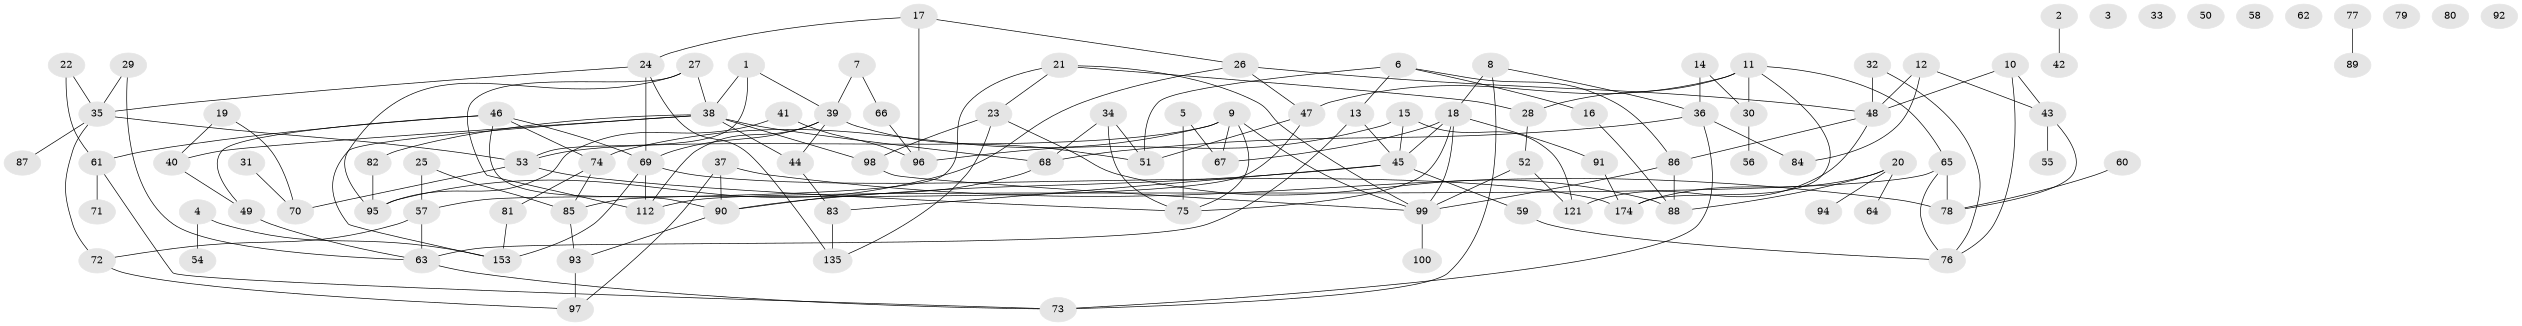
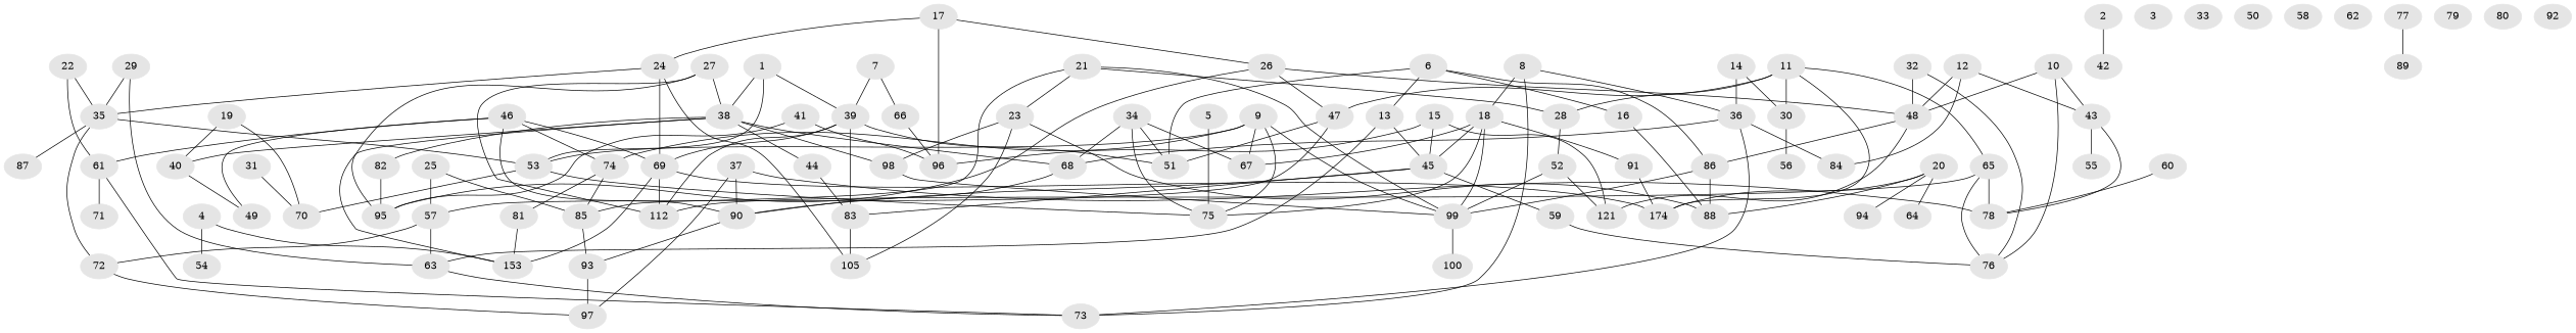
  graph {
    node [color=gray90 style=filled]
    1
    38
    39
    53
    n5 [label=153]
    40
    98
    68
    44
    82
    51
    69
    n13 [label=112]
    83
    75
    70
    2
    42
    3
    4
    54
    5
    6
    13
    16
    86
    45
    63
    88
    99
    7
    66
    8
    18
    36
    73
    67
    91
    84
    9
    74
    85
    81
    100
    10
    43
    48
    76
    78
    55
    n51 [label=121]
    11
    28
    30
    47
    65
    n57 [label=174]
    52
    56
    57
    12
    90
    59
    14
    15
    96
    17
    24
    26
    35
-   105 [label=135]
+   105
    95
    19
    49
    20
    64
    94
    21
    23
    93
    22
    61
    72
    87
    71
    25
    27
    29
    31
    32
    33
    34
    97
    37
    41
    46
    50
    58
    60
    62
    77
    89
    79
    80
    92
    1 -- 38
    1 -- 39
    1 -- 53
    38 -- n5
    38 -- 40
    38 -- 98
    38 -- 68
    38 -- 44
    38 -- 82
    39 -- 51
    39 -- 69
    39 -- n13
-   39 -- 44
+   39 -- 83
    53 -- 75
    53 -- 70
    40 -- 49
    98 -- 99
    68 -- 90
    44 -- 83
    82 -- 95
    69 -- n5
    69 -- n13
    69 -- n57
    83 -- 105
    2 -- 42
    4 -- n5
    4 -- 54
    5 -- 75
    6 -- 51
    6 -- 13
    6 -- 16
    6 -- 86
    13 -- 45
    13 -- 63
    16 -- 88
    86 -- 88
    86 -- 99
    45 -- 83
    45 -- 90
    45 -- 59
    63 -- 73
    99 -- 100
    7 -- 39
    7 -- 66
    66 -- 96
    8 -- 18
    8 -- 36
    8 -- 73
    18 -- 75
    18 -- 45
    18 -- 99
    18 -- 67
    18 -- 91
    36 -- 68
    36 -- 73
    36 -- 84
    91 -- n57
    9 -- 53
    9 -- 75
    9 -- 99
    9 -- 67
    9 -- 74
    74 -- 85
    74 -- 81
    85 -- 93
    81 -- n5
    10 -- 43
    10 -- 48
    10 -- 76
    43 -- 78
    43 -- 55
    48 -- 86
    48 -- n51
    11 -- 28
    11 -- 30
    11 -- 47
    11 -- 65
    11 -- n57
    28 -- 52
    30 -- 56
    47 -- 51
    47 -- 57
    65 -- n13
    65 -- 76
    65 -- 78
    52 -- 99
    52 -- n51
    57 -- 63
    57 -- 72
    12 -- 84
    12 -- 43
    12 -- 48
    90 -- 93
    59 -- 76
    14 -- 36
    14 -- 30
    15 -- 45
    15 -- n51
    15 -- 96
    17 -- 96
    17 -- 24
    17 -- 26
    24 -- 69
    24 -- 35
    24 -- 105
    26 -- 48
    26 -- 47
    26 -- 95
    35 -- 53
    35 -- 72
    35 -- 87
    19 -- 40
    19 -- 70
-   49 -- 63
    20 -- 88
    20 -- n57
    20 -- 64
    20 -- 94
    21 -- 99
    21 -- 85
    21 -- 28
    21 -- 23
    23 -- 98
    23 -- 88
    23 -- 105
    93 -- 97
    22 -- 35
    22 -- 61
    61 -- 73
    61 -- 71
    72 -- 97
    25 -- 85
    25 -- 57
    27 -- 38
    27 -- n13
    27 -- 95
    29 -- 63
    29 -- 35
    31 -- 70
    32 -- 48
    32 -- 76
    34 -- 68
    34 -- 51
    34 -- 75
-   5 -- 67
+   34 -- 67
    37 -- 78
    37 -- 90
    37 -- 97
    41 -- 96
    41 -- 95
    46 -- 69
    46 -- 74
    46 -- 90
    46 -- 49
    46 -- 61
    60 -- 78
    77 -- 89
  }
